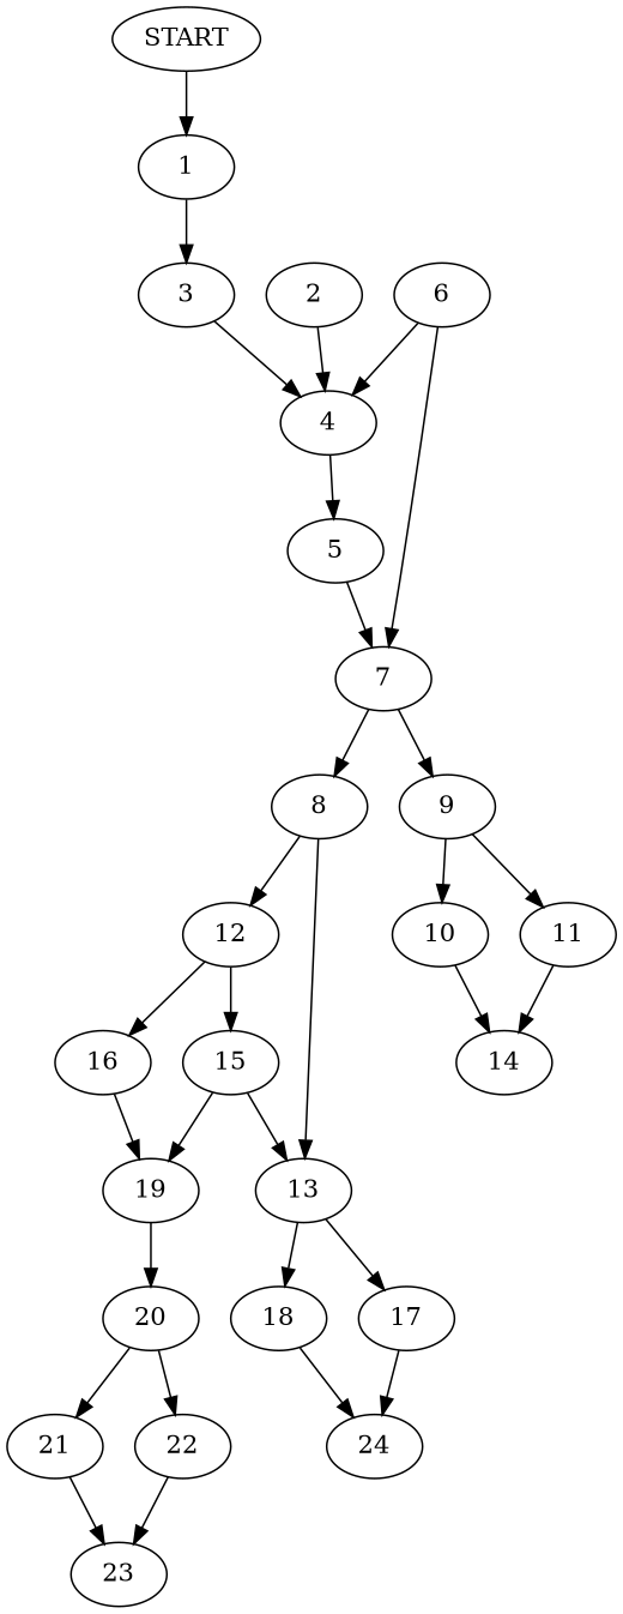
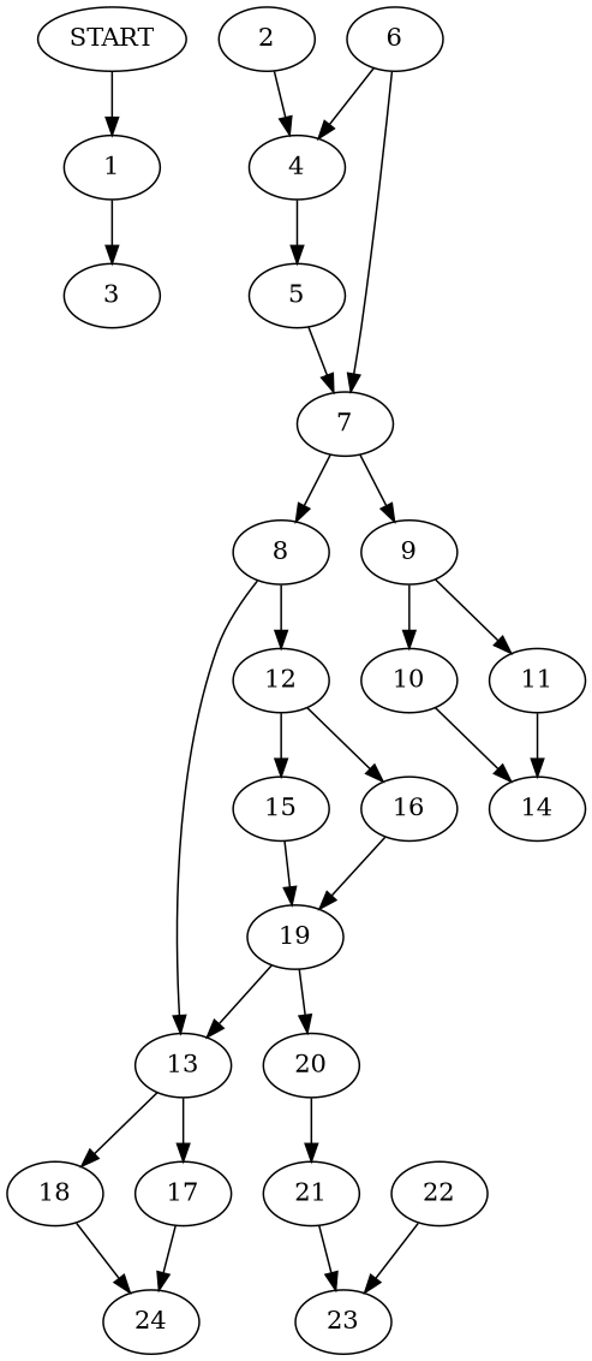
  digraph {
    n1 [label=START]
    1
    3
    2
    4
    5
    7
    6
    8
    9
    12
    13
    10
    11
    15
    16
    17
    18
    14
    19
    24
    20
    21
    22
    23
    n1 -> 1
    1 -> 3
-   3 -> 4
    2 -> 4
    4 -> 5
    5 -> 7
    7 -> 8
    7 -> 9
    6 -> 4
    6 -> 7
    8 -> 12
    8 -> 13
    9 -> 10
    9 -> 11
    12 -> 15
    12 -> 16
    13 -> 17
    13 -> 18
    10 -> 14
    11 -> 14
    15 -> 19
    16 -> 19
    17 -> 24
    18 -> 24
-   15 -> 13
+   19 -> 13
    19 -> 20
    20 -> 21
-   20 -> 22
    21 -> 23
    22 -> 23
  }
